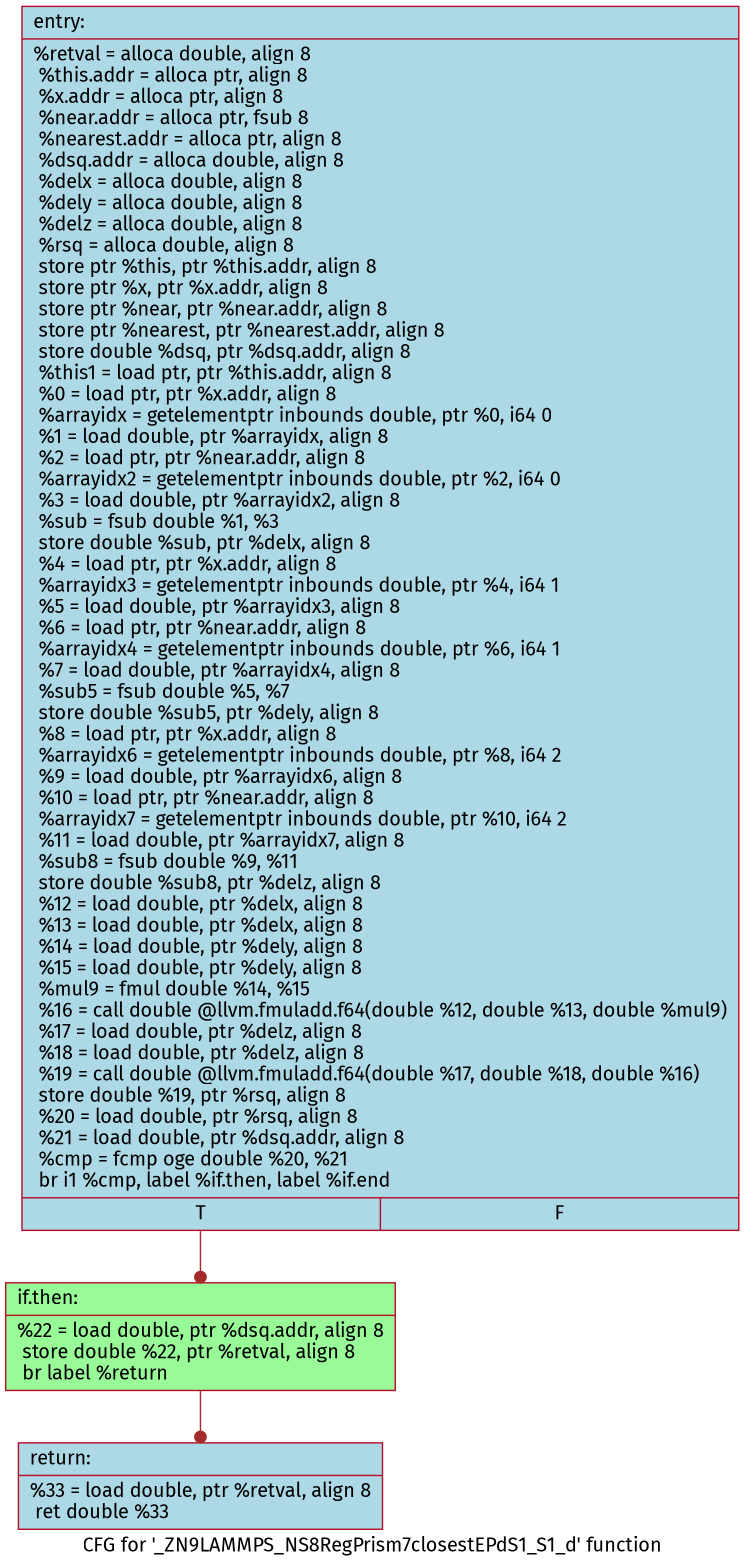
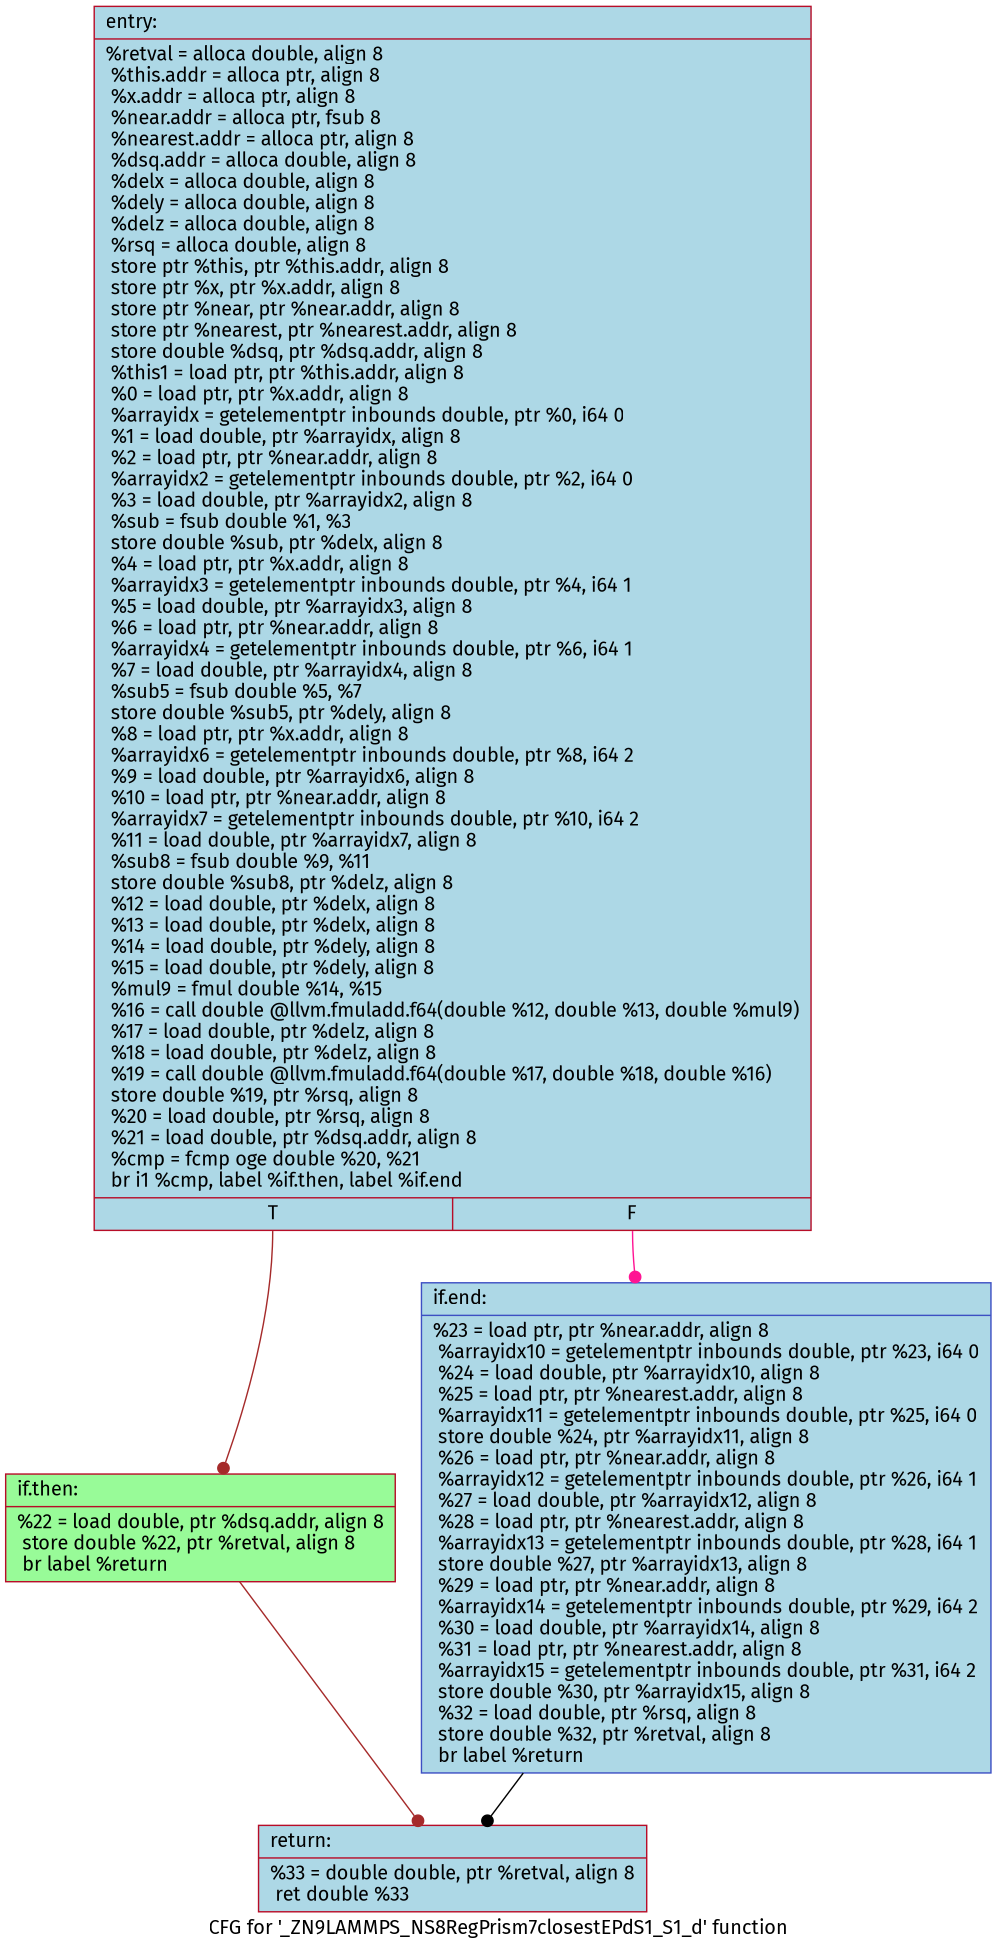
  digraph {
    fontname="Fira Sans"
    label="CFG for '_ZN9LAMMPS_NS8RegPrism7closestEPdS1_S1_d' function"
    node [color="#b70d28ff" fillcolor=lightblue fontname="Fira Sans" shape=record style=filled]
    edge [arrowhead=dot color=brown fontname="Fira Sans"]
    n1 [label="{entry:\l|  %retval = alloca double, align 8\l  %this.addr = alloca ptr, align 8\l  %x.addr = alloca ptr, align 8\l  %near.addr = alloca ptr, fsub 8\l  %nearest.addr = alloca ptr, align 8\l  %dsq.addr = alloca double, align 8\l  %delx = alloca double, align 8\l  %dely = alloca double, align 8\l  %delz = alloca double, align 8\l  %rsq = alloca double, align 8\l  store ptr %this, ptr %this.addr, align 8\l  store ptr %x, ptr %x.addr, align 8\l  store ptr %near, ptr %near.addr, align 8\l  store ptr %nearest, ptr %nearest.addr, align 8\l  store double %dsq, ptr %dsq.addr, align 8\l  %this1 = load ptr, ptr %this.addr, align 8\l  %0 = load ptr, ptr %x.addr, align 8\l  %arrayidx = getelementptr inbounds double, ptr %0, i64 0\l  %1 = load double, ptr %arrayidx, align 8\l  %2 = load ptr, ptr %near.addr, align 8\l  %arrayidx2 = getelementptr inbounds double, ptr %2, i64 0\l  %3 = load double, ptr %arrayidx2, align 8\l  %sub = fsub double %1, %3\l  store double %sub, ptr %delx, align 8\l  %4 = load ptr, ptr %x.addr, align 8\l  %arrayidx3 = getelementptr inbounds double, ptr %4, i64 1\l  %5 = load double, ptr %arrayidx3, align 8\l  %6 = load ptr, ptr %near.addr, align 8\l  %arrayidx4 = getelementptr inbounds double, ptr %6, i64 1\l  %7 = load double, ptr %arrayidx4, align 8\l  %sub5 = fsub double %5, %7\l  store double %sub5, ptr %dely, align 8\l  %8 = load ptr, ptr %x.addr, align 8\l  %arrayidx6 = getelementptr inbounds double, ptr %8, i64 2\l  %9 = load double, ptr %arrayidx6, align 8\l  %10 = load ptr, ptr %near.addr, align 8\l  %arrayidx7 = getelementptr inbounds double, ptr %10, i64 2\l  %11 = load double, ptr %arrayidx7, align 8\l  %sub8 = fsub double %9, %11\l  store double %sub8, ptr %delz, align 8\l  %12 = load double, ptr %delx, align 8\l  %13 = load double, ptr %delx, align 8\l  %14 = load double, ptr %dely, align 8\l  %15 = load double, ptr %dely, align 8\l  %mul9 = fmul double %14, %15\l  %16 = call double @llvm.fmuladd.f64(double %12, double %13, double %mul9)\l  %17 = load double, ptr %delz, align 8\l  %18 = load double, ptr %delz, align 8\l  %19 = call double @llvm.fmuladd.f64(double %17, double %18, double %16)\l  store double %19, ptr %rsq, align 8\l  %20 = load double, ptr %rsq, align 8\l  %21 = load double, ptr %dsq.addr, align 8\l  %cmp = fcmp oge double %20, %21\l  br i1 %cmp, label %if.then, label %if.end\l|{<s0>T|<s1>F}}"]
    n2 [fillcolor=palegreen label="{if.then:\l|  %22 = load double, ptr %dsq.addr, align 8\l  store double %22, ptr %retval, align 8\l  br label %return\l}"]
-   n4 [label="{return:\l|  %33 = load double, ptr %retval, align 8\l  ret double %33\l}"]
+   n3 [color="#3d50c3ff" label="{if.end:\l|  %23 = load ptr, ptr %near.addr, align 8\l  %arrayidx10 = getelementptr inbounds double, ptr %23, i64 0\l  %24 = load double, ptr %arrayidx10, align 8\l  %25 = load ptr, ptr %nearest.addr, align 8\l  %arrayidx11 = getelementptr inbounds double, ptr %25, i64 0\l  store double %24, ptr %arrayidx11, align 8\l  %26 = load ptr, ptr %near.addr, align 8\l  %arrayidx12 = getelementptr inbounds double, ptr %26, i64 1\l  %27 = load double, ptr %arrayidx12, align 8\l  %28 = load ptr, ptr %nearest.addr, align 8\l  %arrayidx13 = getelementptr inbounds double, ptr %28, i64 1\l  store double %27, ptr %arrayidx13, align 8\l  %29 = load ptr, ptr %near.addr, align 8\l  %arrayidx14 = getelementptr inbounds double, ptr %29, i64 2\l  %30 = load double, ptr %arrayidx14, align 8\l  %31 = load ptr, ptr %nearest.addr, align 8\l  %arrayidx15 = getelementptr inbounds double, ptr %31, i64 2\l  store double %30, ptr %arrayidx15, align 8\l  %32 = load double, ptr %rsq, align 8\l  store double %32, ptr %retval, align 8\l  br label %return\l}"]
+   n4 [label="{return:\l|  %33 = double double, ptr %retval, align 8\l  ret double %33\l}"]
    n1 -> n2 [tailport=s0]
+   n1 -> n3 [color=deeppink tailport=s1]
    n2 -> n4
+   n3 -> n4 [color=black]
  }
